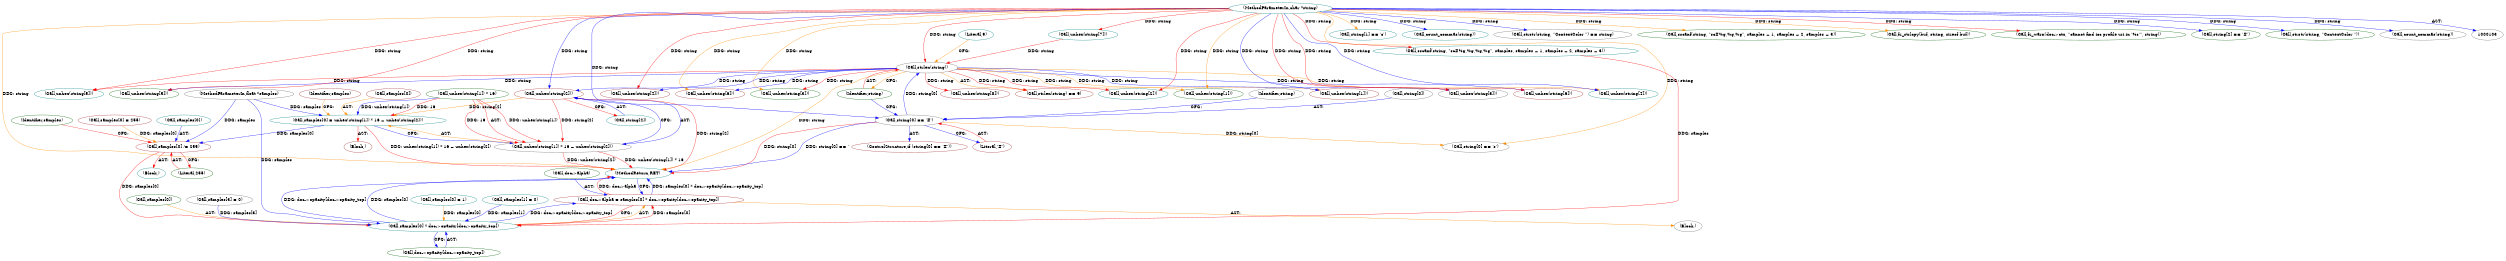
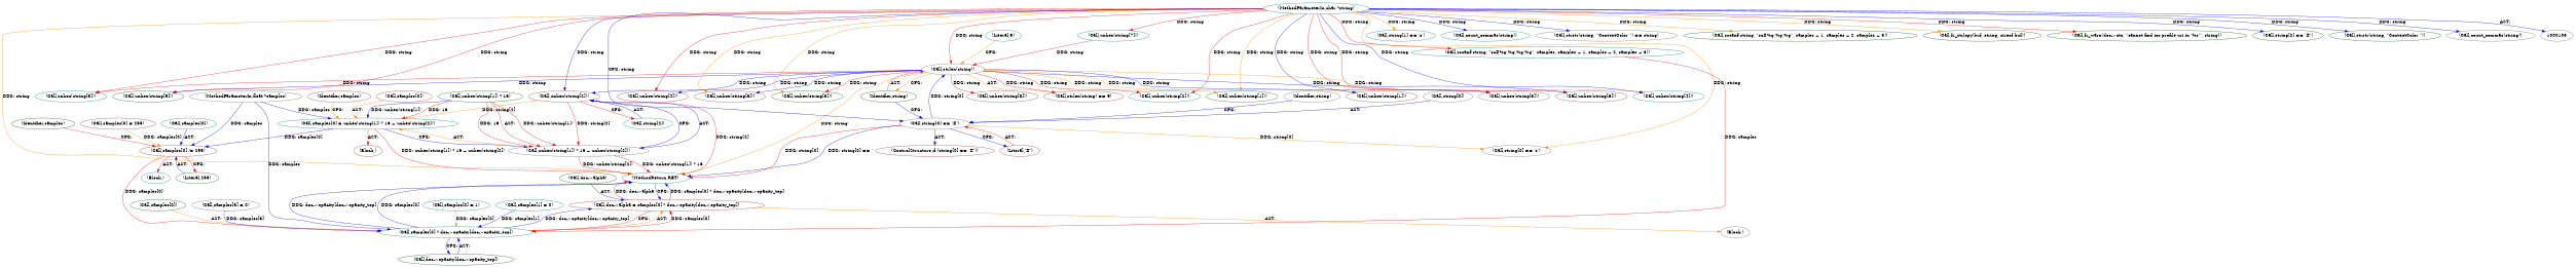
  digraph {
    node [color=teal]
    edge [color=blue]
    n1 [color=brown label="(Call,unhex(string[2]))"]
    n2 [label="(Call,samples[0] = unhex(string[1]) * 16 + unhex(string[2]))"]
    n3 [color=gray40 label="(Call,unhex(string[1]) * 16 + unhex(string[2]))"]
    n4 [label="(MethodReturn,RET)"]
    n5 [label="(Call,string[2])"]
    n6 [color=brown label="(Call,samples[0] /= 255)"]
    n7 [color=brown label="(Block,)"]
    n8 [color=brown label="(Call,doc->alpha = samples[0] * doc->opacity[doc->opacity_top])"]
    n9 [color=gray40 label="(Call,strlen(string))"]
    n10 [label="(Call,unhex(string[5]))"]
    n11 [color=brown label="(Call,unhex(string[4]))"]
    n12 [color=brown label="(Call,unhex(string[6]))"]
    n13 [color=darkgreen label="(Call,unhex(string[1]))"]
    n14 [color=darkgreen label="(Call,unhex(string[3]))"]
    n15 [color=brown label="(Call,unhex(string[8]))"]
    n16 [color=darkgreen label="(Identifier,string)"]
    n17 [color=darkgreen label="(Call,unhex(string[5]))"]
    n18 [label="(Call,unhex(string[4]))"]
    n19 [label="(Call,unhex(string[2]))"]
    n20 [color=brown label="(Call,unhex(string[6]))"]
    n21 [color=brown label="(Call,unhex(string[1]))"]
    n22 [color=gray40 label="(Call,unhex(string[3]))"]
    n23 [color=brown label="(Call,strlen(string) == 9)"]
    n24 [label="(Call,unhex(string[7]))"]
    n25 [color=gray40 label="(Call,string[0] == '#')"]
    n26 [color=brown label="(Literal,'#')"]
    n27 [color=gray40 label="(Call,string[0] == 's')"]
    n28 [color=brown label="(ControlStructure,if (string[0] == '#'))"]
    n29 [label="(MethodParameterIn,char *string)"]
    n30 [label="(Call,string[1] == 'c')"]
    n31 [label="(Call,count_commas(string))"]
    n32 [color=gray40 label="(Call,strstr(string, \"ContextColor \") == string)"]
    n33 [color=darkgreen label="(Call,sscanf(string, \"sc#%g,%g,%g\", samples + 1, samples + 2, samples + 3))"]
    n34 [color=darkgreen label="(Call,fz_strlcpy(buf, string, sizeof buf))"]
    n35 [label="(Call,sscanf(string, \"sc#%g,%g,%g,%g\", samples, samples + 1, samples + 2, samples + 3))"]
    n36 [color=darkgreen label="(Call,fz_warn(doc->ctx, \"cannot find icc profile uri in '%s'\", string))"]
    n37 [color=darkgreen label="(Call,string[2] == '#')"]
    n38 [color=darkgreen label="(Call,strstr(string, \"ContextColor \"))"]
    n39 [color=gray40 label="(Call,count_commas(string))"]
    1000103 [color=gray40]
    n41 [label="(Call,samples[0] * doc->opacity[doc->opacity_top])"]
    n42 [color=darkgreen label="(Literal,255)"]
    n43 [label="(Block,)"]
    n44 [color=darkgreen label="(Call,doc->opacity[doc->opacity_top])"]
    n45 [color=gray40 label="(Block,)"]
    n46 [color=darkgreen label="(Identifier,samples)"]
    n47 [color=gray40 label="(Call,string[0])"]
    n48 [color=darkgreen label="(Call,samples[0])"]
    n49 [color=darkgreen label="(Call,doc->alpha)"]
    n50 [color=brown label="(Call,samples[0] = 255)"]
    n51 [color=gray40 label="(Call,samples[3] = 0)"]
    n52 [color=brown label="(Identifier,samples)"]
    n53 [color=gray40 label="(MethodParameterIn,float *samples)"]
    n54 [label="(Call,samples[0])"]
    n55 [label="(Call,samples[0] = 1)"]
    n56 [color=darkgreen label="(Call,unhex(string[1]) * 16)"]
    n57 [color=gray40 label="(Identifier,string)"]
    n58 [label="(Call,samples[1] = 0)"]
    n59 [label="(Literal,9)"]
    n60 [color=brown label="(Call,samples[0])"]
    n1 -> n2 [color=darkorange label="DDG: string[2]"]
    n1 -> n3 [label="AST: "]
    n1 -> n3 [color=red label="DDG: string[2]"]
    n1 -> n4 [color=red label="DDG: string[2]"]
    n1 -> n5 [color=red label="CFG: "]
    n2 -> n3 [label="CFG: "]
    n2 -> n4 [color=red label="DDG: unhex(string[1]) * 16 + unhex(string[2])"]
    n2 -> n6 [label="DDG: samples[0]"]
    n2 -> n7 [color=red label="AST: "]
    n3 -> n1 [label="CFG: "]
    n3 -> n2 [color=darkorange label="AST: "]
    n3 -> n4 [color=red label="DDG: unhex(string[1]) * 16"]
    n3 -> n4 [color=red label="DDG: unhex(string[2])"]
    n4 -> n8 [label="CFG: "]
    n5 -> n1 [label="AST: "]
    n6 -> n41 [color=red label="DDG: samples[0]"]
    n6 -> n42 [color=red label="CFG: "]
    n6 -> n43 [color=red label="AST: "]
    n8 -> n4 [label="DDG: samples[0] * doc->opacity[doc->opacity_top]"]
    n8 -> n4 [color=red label="DDG: doc->alpha"]
    n8 -> n41 [color=red label="CFG: "]
    n8 -> n45 [color=darkorange label="AST: "]
    n9 -> n1 [label="DDG: string"]
    n9 -> n4 [color=darkorange label="DDG: string"]
    n9 -> n10 [color=red label="DDG: string"]
    n9 -> n11 [label="DDG: string"]
    n9 -> n12 [label="DDG: string"]
    n9 -> n13 [color=darkorange label="DDG: string"]
    n9 -> n14 [color=red label="DDG: string"]
    n9 -> n15 [color=red label="DDG: string"]
    n9 -> n16 [color=darkorange label="CFG: "]
    n9 -> n17 [label="DDG: string"]
    n9 -> n18 [color=darkorange label="DDG: string"]
    n9 -> n19 [color=red label="DDG: string"]
    n9 -> n20 [label="DDG: string"]
    n9 -> n21 [color=darkorange label="DDG: string"]
    n9 -> n22 [label="DDG: string"]
    n9 -> n23 [color=darkorange label="AST: "]
    n9 -> n23 [color=red label="DDG: string"]
    n16 -> n9 [color=red label="AST: "]
    n16 -> n25 [label="CFG: "]
    n24 -> n9 [color=red label="DDG: string"]
    n25 -> n4 [color=red label="DDG: string[0]"]
    n25 -> n4 [label="DDG: string[0] == '"]
    n25 -> n9 [label="DDG: string[0]"]
    n25 -> n26 [label="CFG: "]
    n25 -> n27 [color=darkorange label="DDG: string[0]"]
    n25 -> n28 [label="AST: "]
    n26 -> n25 [color=red label="AST: "]
    n29 -> n1 [label="DDG: string"]
    n29 -> n4 [color=darkorange label="DDG: string"]
    n29 -> n9 [color=red label="DDG: string"]
    n29 -> n10 [color=red label="DDG: string"]
    n29 -> n11 [color=red label="DDG: string"]
    n29 -> n12 [color=red label="DDG: string"]
    n29 -> n13 [color=darkorange label="DDG: string"]
    n29 -> n14 [color=darkorange label="DDG: string"]
    n29 -> n17 [color=red label="DDG: string"]
    n29 -> n18 [label="DDG: string"]
    n29 -> n19 [color=red label="DDG: string"]
    n29 -> n20 [color=darkorange label="DDG: string"]
    n29 -> n21 [label="DDG: string"]
    n29 -> n22 [color=red label="DDG: string"]
    n29 -> n24 [color=red label="DDG: string"]
-   n29 -> n25 [label="DDG: string"]
+   n29 -> n25 [label="CFG: string"]
    n29 -> n27 [color=darkorange label="DDG: string"]
    n29 -> n30 [color=darkorange label="DDG: string"]
    n29 -> n31 [label="DDG: string"]
    n29 -> n32 [label="DDG: string"]
    n29 -> n33 [color=darkorange label="DDG: string"]
    n29 -> n34 [color=darkorange label="DDG: string"]
    n29 -> n35 [color=red label="DDG: string"]
    n29 -> n36 [color=red label="DDG: string"]
    n29 -> n37 [label="DDG: string"]
    n29 -> n38 [label="DDG: string"]
    n29 -> n39 [label="DDG: string"]
    n29 -> 1000103 [label="AST: "]
    n35 -> n41 [color=red label="DDG: samples"]
    n41 -> n4 [label="DDG: samples[0]"]
    n41 -> n4 [label="DDG: doc->opacity[doc->opacity_top]"]
    n41 -> n8 [color=darkorange label="AST: "]
    n41 -> n8 [color=red label="DDG: samples[0]"]
    n41 -> n8 [label="DDG: doc->opacity[doc->opacity_top]"]
    n41 -> n44 [label="CFG: "]
-   n42 -> n6 [color=red label="AST: "]
+   n42 -> n6 [label="AST: "]
    n44 -> n41 [label="AST: "]
    n46 -> n6 [color=red label="CFG: "]
    n47 -> n25 [label="AST: "]
    n48 -> n41 [color=darkorange label="AST: "]
    n49 -> n8 [label="AST: "]
    n50 -> n6 [color=darkorange label="DDG: samples[0]"]
    n51 -> n41 [label="DDG: samples[3]"]
    n52 -> n2 [color=darkorange label="CFG: "]
    n53 -> n2 [label="DDG: samples"]
    n53 -> n6 [label="DDG: samples"]
    n53 -> n41 [label="DDG: samples"]
    n54 -> n6 [label="AST: "]
    n55 -> n41 [color=darkorange label="DDG: samples[0]"]
    n56 -> n2 [label="DDG: unhex(string[1])"]
    n56 -> n2 [color=red label="DDG: 16"]
    n56 -> n3 [color=red label="AST: "]
    n56 -> n3 [color=red label="DDG: unhex(string[1])"]
    n56 -> n3 [color=red label="DDG: 16"]
    n57 -> n25 [label="CFG: "]
    n58 -> n41 [label="DDG: samples[1]"]
    n59 -> n9 [color=darkorange label="CFG: "]
    n60 -> n2 [color=darkorange label="AST: "]
  }
